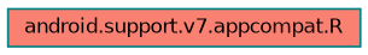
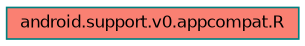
  digraph {
    rankdir=TB
-   n1 [color=teal fillcolor=salmon fontname=Helvetica fontsize=10 height=0.2 label="android.support.v7.appcompat.R" shape=record style=filled width=0.4]
+   n1 [color=teal fillcolor=salmon fontname=Helvetica fontsize=10 height=0.2 label="android.support.v0.appcompat.R" shape=record style=filled width=0.4]
  }
